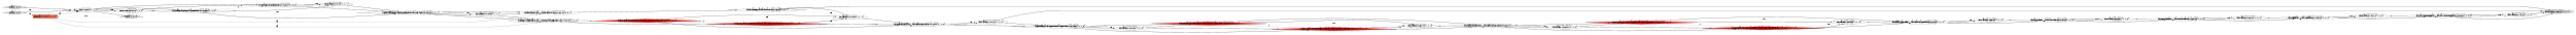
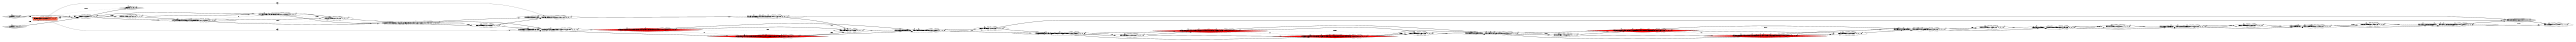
  digraph {
    rankdir=LR
    node [fillcolor=white shape=diamond style=filled]
    edge [style=bold]
    n1 [label="this.drawSeriesLineAsPath != that.drawSeriesLineAsPath@@@43@@@['1', '1', '0']"]
    n2 [fillcolor=lightgray label="return true@@@16@@@['1', '1', '1']" shape=ellipse]
    n3 [label="return false@@@44@@@['1', '1', '0']" shape=ellipse]
    n4 [fillcolor=red label="!Objects.equals(this.seriesLinesVisible,that.seriesLinesVisible)@@@13@@@['1', '0', '0']"]
    n5 [label="this.defaultLinesVisible != that.defaultLinesVisible@@@16@@@['1', '1', '0']"]
    n6 [label="return false@@@14@@@['1', '1', '1']" shape=ellipse]
    n7 [fillcolor=red label="!Objects.equals(this.seriesLinesVisibleMap,that.seriesLinesVisibleMap)@@@13@@@['0', '1', '0']"]
    n8 [label="return false@@@17@@@['1', '1', '0']" shape=ellipse]
    n9 [label="!ShapeUtils.equal(this.legendLine,that.legendLine)@@@19@@@['1', '1', '0']"]
    n10 [label="!super.edu.fdu.CPPDG.tinypdg.pe.ExpressionInfo@28b7b3obj@@@9@@@['1', '1', '1']"]
    n11 [label="return false@@@10@@@['1', '1', '1']" shape=ellipse]
    n12 [label="XYLineAndShapeRenderer that = (XYLineAndShapeRenderer)obj@@@12@@@['1', '1', '0']" shape=ellipse]
    n13 [label="NumberTickUnit that = (NumberTickUnit)obj@@@12@@@['0', '0', '1']" shape=ellipse]
    n14 [label="!this.formatter.equals(that.formatter)@@@13@@@['0', '0', '1']"]
    n15 [fillcolor=red label="!Objects.equals(this.seriesShapesFilled,that.seriesShapesFilled)@@@28@@@['1', '0', '0']"]
    n16 [label="this.defaultShapesFilled != that.defaultShapesFilled@@@31@@@['1', '1', '0']"]
    n17 [fillcolor=red label="!Objects.equals(this.seriesShapesFilledMap,that.seriesShapesFilledMap)@@@28@@@['0', '1', '0']"]
    n18 [label="return false@@@29@@@['1', '1', '0']" shape=ellipse]
    n19 [label="return false@@@32@@@['1', '1', '0']" shape=ellipse]
    n20 [label="this.drawOutlines != that.drawOutlines@@@34@@@['1', '1', '0']"]
    n21 [label="return false@@@35@@@['1', '1', '0']" shape=ellipse]
    n22 [label="this.useOutlinePaint != that.useOutlinePaint@@@37@@@['1', '1', '0']"]
    n23 [label="return false@@@20@@@['1', '1', '0']" shape=ellipse]
    n24 [fillcolor=red label="!Objects.equals(this.seriesShapesVisible,that.seriesShapesVisible)@@@22@@@['1', '0', '0']"]
    n25 [fillcolor=red label="!Objects.equals(this.seriesShapesVisibleMap,that.seriesShapesVisibleMap)@@@22@@@['0', '1', '0']"]
    n26 [label="this.defaultShapesVisible != that.defaultShapesVisible@@@25@@@['1', '1', '0']"]
    n27 [label="return false@@@23@@@['1', '1', '0']" shape=ellipse]
    n28 [label="return false@@@26@@@['1', '1', '0']" shape=ellipse]
    n29 [label="return false@@@38@@@['1', '1', '0']" shape=ellipse]
    n30 [label="this.useFillPaint != that.useFillPaint@@@40@@@['1', '1', '0']"]
    n31 [label="return false@@@41@@@['1', '1', '0']" shape=ellipse]
    n32 [label="!(obj instanceof NumberTickUnit)@@@6@@@['0', '0', '1']"]
    n33 [label="return false@@@7@@@['1', '1', '1']" shape=ellipse]
    n34 [label="!(obj instanceof XYLineAndShapeRenderer)@@@6@@@['1', '1', '0']"]
    n35 [fillcolor=tomato label="Object obj@@@2@@@['1', '1', '1']" shape=box]
    n36 [label="obj == this@@@3@@@['1', '1', '1']"]
    n37 [label="return true@@@4@@@['1', '1', '1']" shape=ellipse]
    n38 [fillcolor=lightgray label="equals['1', '0', '0']"]
    n39 [fillcolor=lightgray label="equals['0', '1', '0']"]
    n40 [fillcolor=lightgray label="equals['0', '0', '1']"]
    n1 -> n2
    n1 -> n3 [label=true style=dotted]
    n1 -> n3
-   n3 -> n2
+   n2 -> n3
    n4 -> n5
    n4 -> n6 [label=true style=dotted]
    n4 -> n6
    n4 -> n7 [label=0 style=dashed]
    n5 -> n8
    n5 -> n8 [label=true style=dotted]
    n5 -> n9
    n6 -> n5
    n7 -> n5
    n7 -> n6 [label=true style=dotted]
    n7 -> n6
    n8 -> n2
    n8 -> n9
    n9 -> n23 [label=true style=dotted]
    n9 -> n23
    n9 -> n24
    n9 -> n25
    n10 -> n11
    n10 -> n11 [label=true style=dotted]
    n10 -> n12
    n10 -> n13
    n11 -> n12
    n11 -> n13
    n12 -> n4
    n12 -> n7
    n13 -> n14
    n14 -> n2
    n14 -> n6
    n14 -> n6 [label=true style=dotted]
    n15 -> n16
    n15 -> n17 [label=0 style=dashed]
    n15 -> n18
    n15 -> n18 [label=true style=dotted]
    n16 -> n19
    n16 -> n19 [label=true style=dotted]
    n16 -> n20
    n17 -> n16
    n17 -> n18
    n17 -> n18 [label=true style=dotted]
    n18 -> n16
    n19 -> n20
    n20 -> n21 [label=true style=dotted]
    n20 -> n21
    n20 -> n22
    n21 -> n22
    n22 -> n29 [label=true style=dotted]
    n22 -> n29
    n22 -> n30
    n23 -> n24
    n23 -> n25
    n24 -> n25 [label=0 style=dashed]
    n24 -> n26
    n24 -> n27 [label=true style=dotted]
    n24 -> n27
    n25 -> n26
    n25 -> n27 [label=true style=dotted]
    n25 -> n27
    n26 -> n15
    n26 -> n17
    n26 -> n28 [label=true style=dotted]
    n26 -> n28
    n27 -> n26
    n28 -> n15
    n28 -> n17
    n29 -> n30
    n30 -> n1
    n30 -> n31
    n30 -> n31 [label=true style=dotted]
    n31 -> n1
    n32 -> n10
    n32 -> n33 [label=true style=dotted]
    n32 -> n33
    n33 -> n10
    n34 -> n10
    n34 -> n32 [label=0 style=dashed]
    n34 -> n33
    n34 -> n33 [label=true style=dotted]
    n35 -> n12 [label=obj style=solid]
    n35 -> n13 [label=obj style=solid]
    n35 -> n36 [label=obj style=solid]
    n36 -> n32
    n36 -> n34
    n36 -> n37
    n36 -> n37 [label=true style=dotted]
    n36 -> n38
    n37 -> n32
    n37 -> n34
    n38 -> n35 [label=true style=dotted]
    n39 -> n35 [label=true style=dotted]
    n39 -> n36
    n40 -> n35 [label=true style=dotted]
    n40 -> n36
  }
